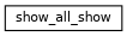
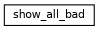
  digraph {
    rankdir=LR
-   n1 [color=black fillcolor=white fontname=Helvetica fontsize=10 height=0.2 label=show_all_show shape=record style=filled width=0.4]
+   n1 [color=black fillcolor=white fontname=Helvetica fontsize=10 height=0.2 label=show_all_bad shape=record style=filled width=0.4]
  }
